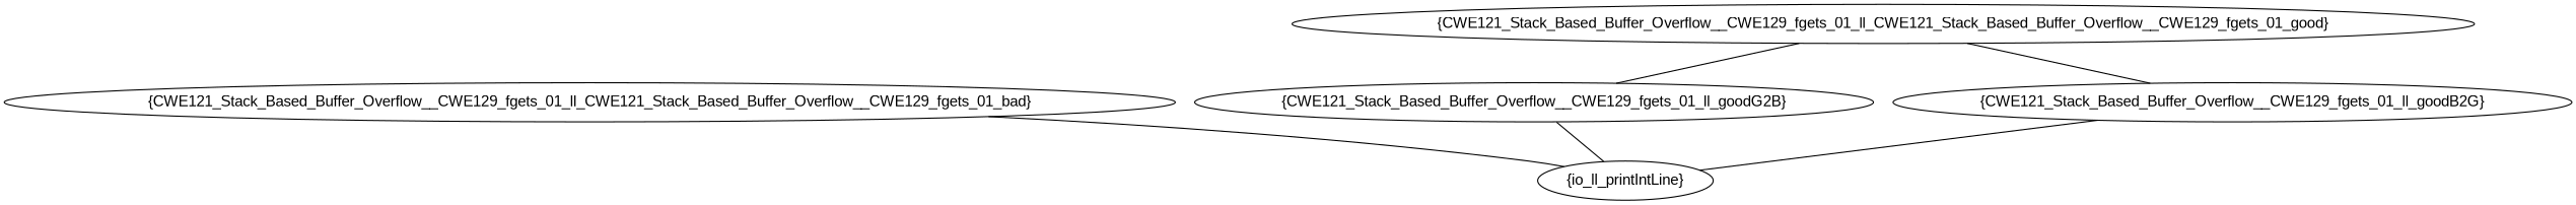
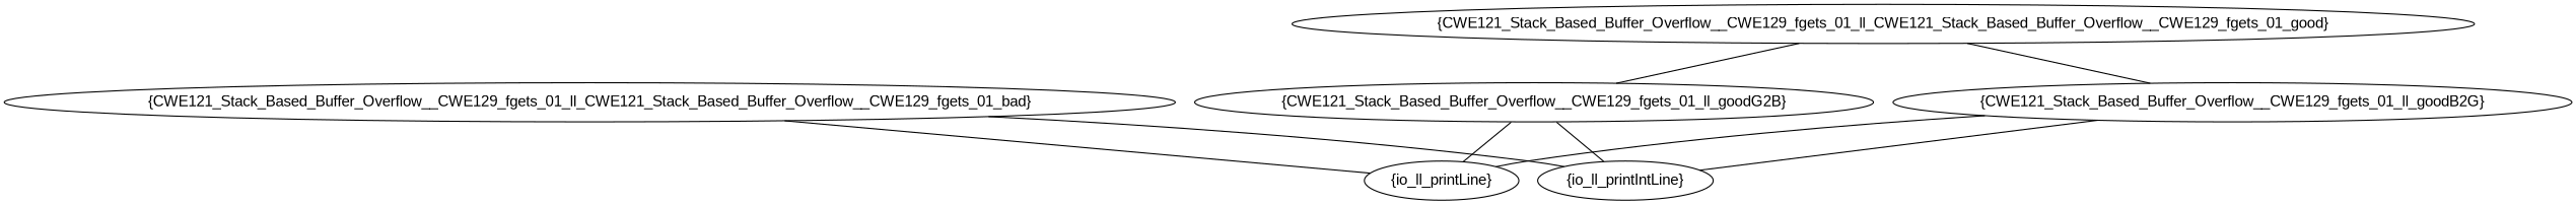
  graph {
    fontname="Liberation Sans"
    node [fontname="Liberation Sans"]
    edge [fontname="Liberation Sans"]
    n1 [label="{CWE121_Stack_Based_Buffer_Overflow__CWE129_fgets_01_ll_CWE121_Stack_Based_Buffer_Overflow__CWE129_fgets_01_bad}"]
+   n2 [label="{io_ll_printLine}"]
    n3 [label="{io_ll_printIntLine}"]
    n4 [label="{CWE121_Stack_Based_Buffer_Overflow__CWE129_fgets_01_ll_goodB2G}"]
    n5 [label="{CWE121_Stack_Based_Buffer_Overflow__CWE129_fgets_01_ll_CWE121_Stack_Based_Buffer_Overflow__CWE129_fgets_01_good}"]
    n6 [label="{CWE121_Stack_Based_Buffer_Overflow__CWE129_fgets_01_ll_goodG2B}"]
+   n1 -- n2
    n1 -- n3
+   n4 -- n2
    n4 -- n3
    n5 -- n4
    n5 -- n6
+   n6 -- n2
    n6 -- n3
  }
